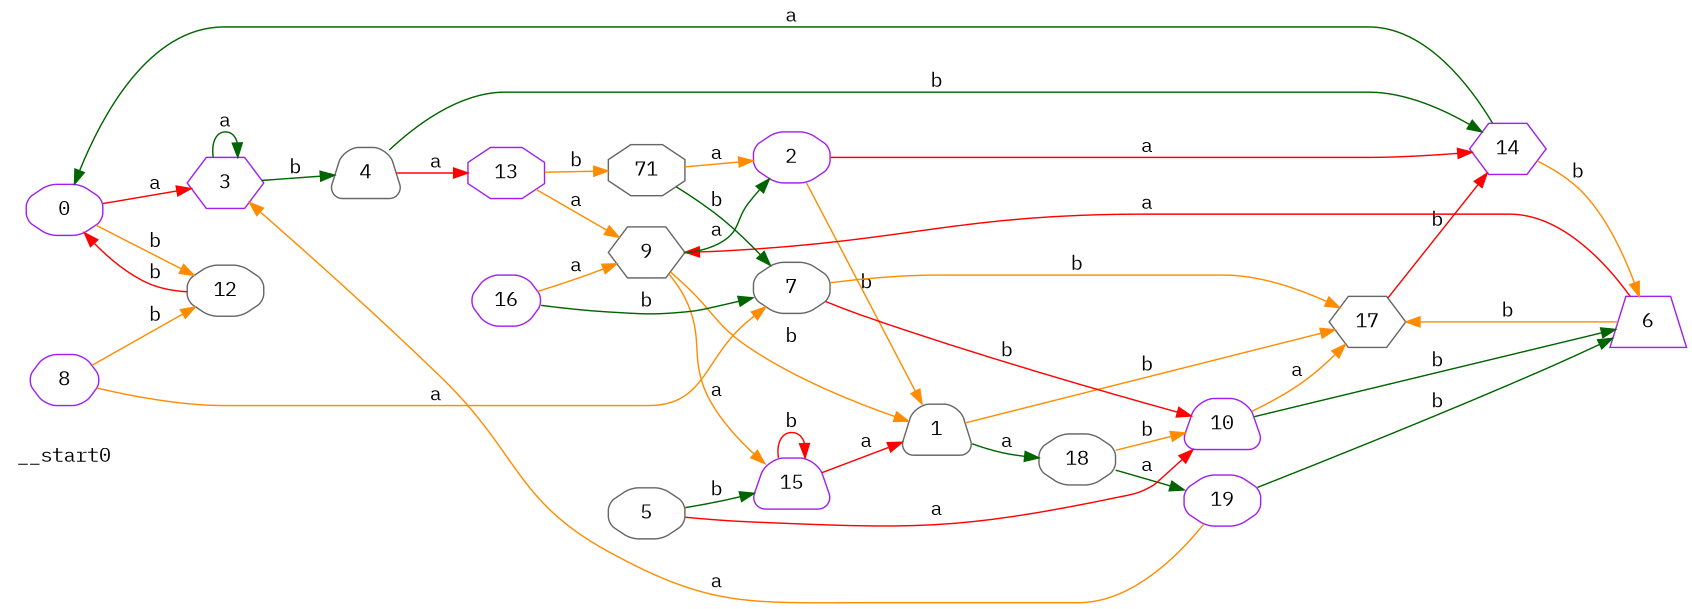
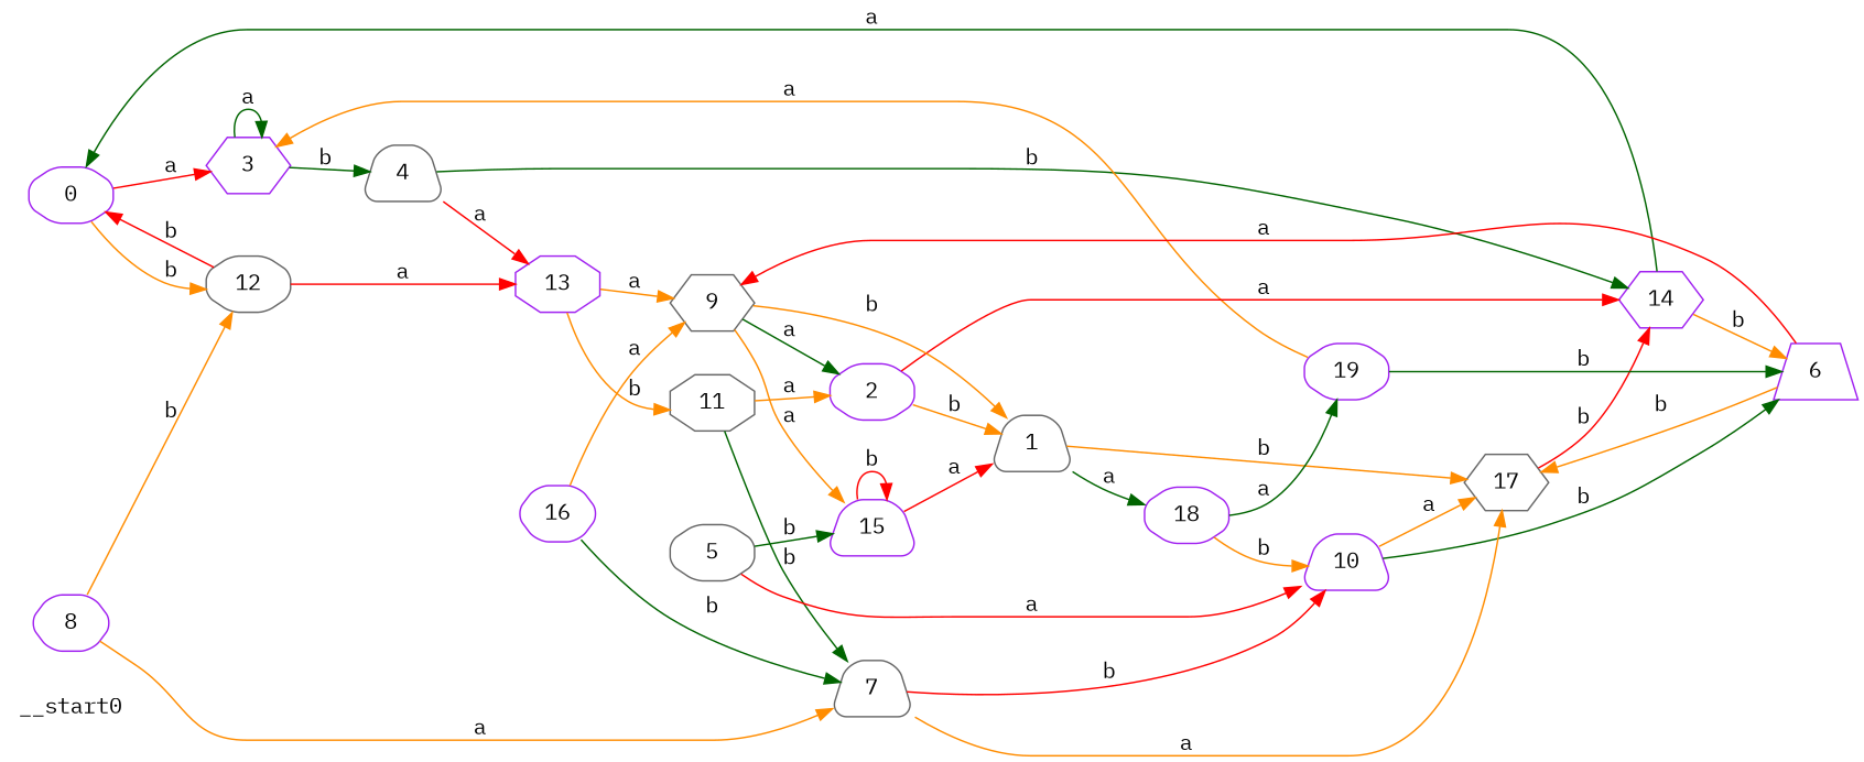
  digraph {
    fontname="IBM Plex Mono"
    rankdir=LR
    node [color=purple fontname="IBM Plex Mono" shape=octagon fillcolor=white style="rounded,filled"]
    edge [color=darkorange fontname="IBM Plex Mono"]
    __start0 [shape=none fillcolor="" style=""]
    n2 [label=0]
    n3 [label=3 shape=hexagon style=filled]
    n4 [color=gray40 label=12]
    n5 [color=gray40 label=4 shape=trapezium]
    n6 [label=13 style=filled]
    n7 [color=gray40 label=1 shape=trapezium]
    n8 [color=gray40 label=17 shape=hexagon style=filled]
-   n9 [color=gray40 label=18]
+   n9 [label=18]
    n10 [label=14 shape=hexagon style=filled]
    n11 [label=10 shape=trapezium]
    n12 [label=19]
    n13 [label=2]
    n14 [label=6 shape=trapezium style=filled]
    n15 [color=gray40 label=9 shape=hexagon style=filled]
-   n16 [color=gray40 label=71 style=filled]
+   n16 [color=gray40 label=11 style=filled]
    n17 [color=gray40 label=5]
    n18 [label=15 shape=trapezium]
-   n19 [color=gray40 label=7]
+   n19 [color=gray40 label=7 shape=trapezium]
    n20 [label=8 shape=hexagon]
    n21 [label=16 shape=hexagon]
    n2 -> n3 [color=red label=a]
    n2 -> n4 [label=b]
    n3 -> n3 [color=darkgreen label=a]
    n3 -> n5 [color=darkgreen label=b]
    n4 -> n2 [color=red label=b]
+   n4 -> n6 [color=red label=a]
    n5 -> n6 [color=red label=a]
    n5 -> n10 [color=darkgreen label=b]
    n6 -> n15 [label=a]
    n6 -> n16 [label=b]
    n7 -> n8 [label=b]
    n7 -> n9 [color=darkgreen label=a]
    n8 -> n10 [color=red label=b]
    n9 -> n11 [label=b]
    n9 -> n12 [color=darkgreen label=a]
    n10 -> n2 [color=darkgreen label=a]
    n10 -> n14 [label=b]
    n11 -> n8 [label=a]
    n11 -> n14 [color=darkgreen label=b]
    n12 -> n3 [label=a]
    n12 -> n14 [color=darkgreen label=b]
    n13 -> n7 [label=b]
    n13 -> n10 [color=red label=a]
    n14 -> n8 [label=b]
    n14 -> n15 [color=red label=a]
    n15 -> n7 [label=b]
    n15 -> n13 [color=darkgreen label=a]
    n15 -> n18 [label=a]
    n16 -> n13 [label=a]
    n16 -> n19 [color=darkgreen label=b]
    n17 -> n11 [color=red label=a]
    n17 -> n18 [color=darkgreen label=b]
    n18 -> n7 [color=red label=a]
    n18 -> n18 [color=red label=b]
-   n19 -> n8 [label=b]
+   n19 -> n8 [label=a]
    n19 -> n11 [color=red label=b]
    n20 -> n4 [label=b]
    n20 -> n19 [label=a]
    n21 -> n15 [label=a]
    n21 -> n19 [color=darkgreen label=b]
  }
